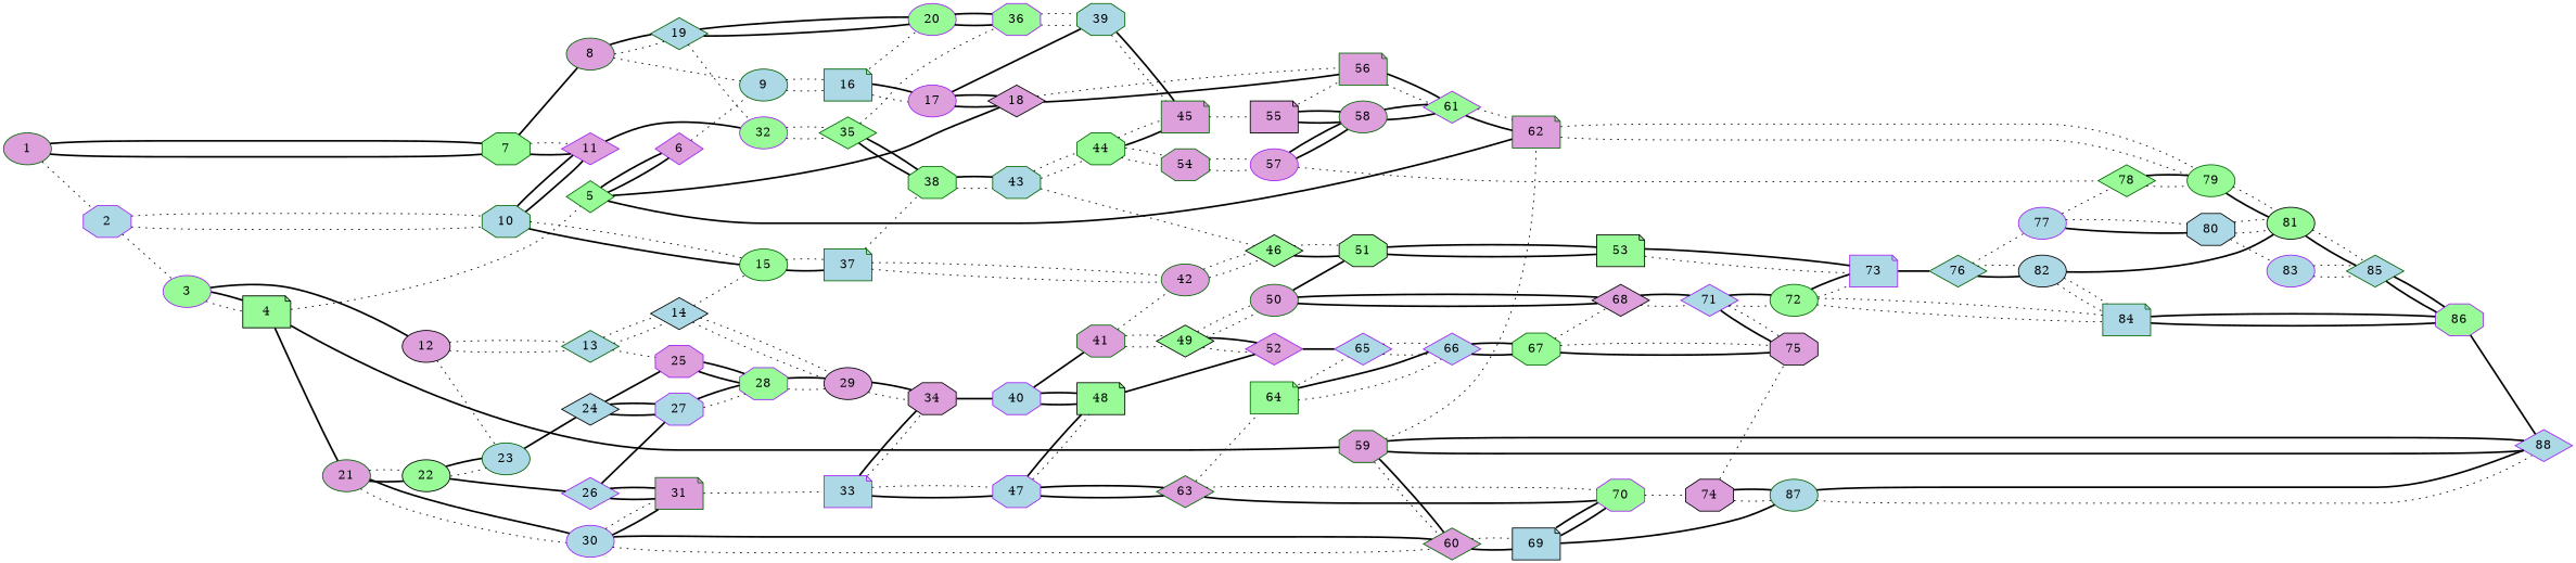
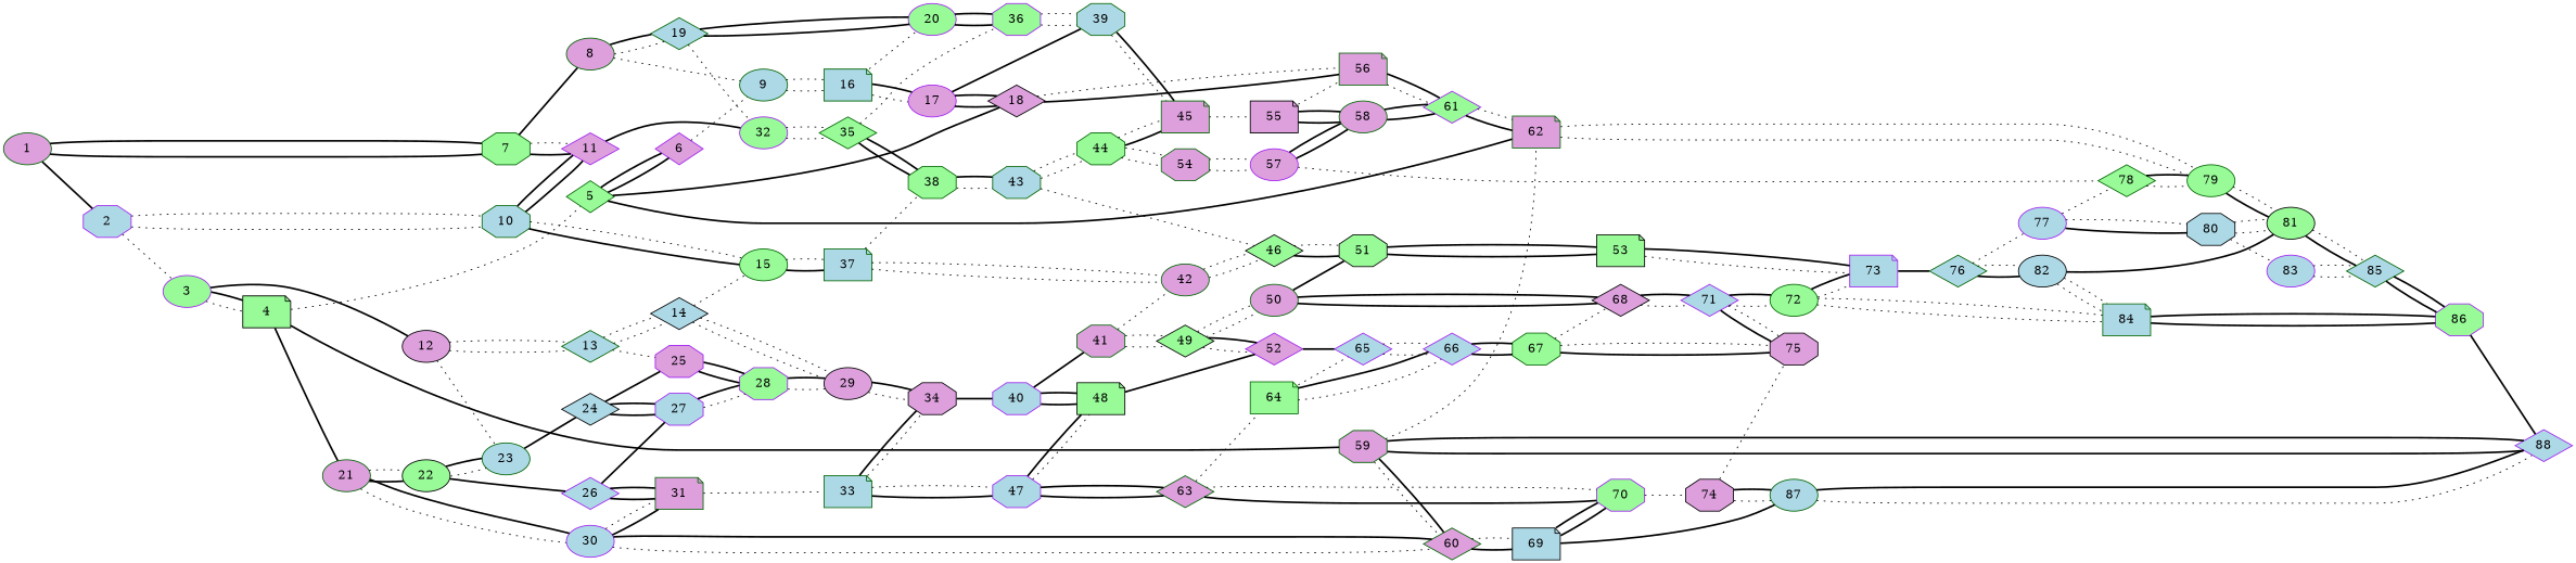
  graph {
    rankdir=LR
    node [color=darkgreen fillcolor=lightblue shape=ellipse style=filled]
    edge [style=bold]
    1 [fillcolor=plum]
    2 [color=purple shape=octagon]
    7 [fillcolor=palegreen shape=octagon]
    3 [color=purple fillcolor=palegreen]
    10 [shape=octagon]
    8 [fillcolor=plum]
    11 [color=purple fillcolor=plum shape=diamond]
    4 [color=black fillcolor=palegreen shape=note]
    12 [color=black fillcolor=plum]
    15 [fillcolor=palegreen]
    5 [fillcolor=palegreen shape=diamond]
    21 [fillcolor=plum]
    59 [fillcolor=plum shape=octagon]
    13 [shape=diamond]
    23
    6 [color=purple fillcolor=plum shape=diamond]
    18 [color=black fillcolor=plum shape=diamond]
    62 [fillcolor=plum shape=note]
    22 [color=black fillcolor=palegreen]
    30 [color=purple]
    60 [fillcolor=plum shape=diamond]
    88 [color=purple shape=diamond]
    9
    56 [fillcolor=plum shape=note]
    79 [fillcolor=palegreen]
    16 [shape=note]
    19 [shape=diamond]
    32 [color=purple fillcolor=palegreen]
    20 [color=purple fillcolor=palegreen]
    17 [color=purple fillcolor=plum]
    37 [shape=note]
    35 [fillcolor=palegreen shape=diamond]
    14 [color=black shape=diamond]
    25 [color=purple fillcolor=plum shape=octagon]
    24 [color=black shape=diamond]
    29 [color=black fillcolor=plum]
    28 [color=purple fillcolor=palegreen shape=octagon]
    34 [color=black fillcolor=plum shape=octagon]
    38 [fillcolor=palegreen shape=octagon]
    42 [fillcolor=plum]
    39 [shape=octagon]
    36 [color=purple fillcolor=palegreen shape=octagon]
    45 [fillcolor=plum shape=note]
    61 [color=purple fillcolor=palegreen shape=diamond]
    26 [color=purple shape=diamond]
    31 [fillcolor=plum shape=note]
    27 [color=purple shape=octagon]
-   33 [color=purple shape=note]
+   33 [shape=note]
    40 [color=purple shape=octagon]
    69 [color=black shape=note]
    47 [color=purple shape=octagon]
    48 [color=black fillcolor=palegreen shape=note]
    63 [fillcolor=plum shape=diamond]
    41 [fillcolor=plum shape=octagon]
    43 [shape=octagon]
    46 [color=black fillcolor=palegreen shape=diamond]
    44 [fillcolor=palegreen shape=octagon]
    55 [color=black fillcolor=plum shape=note]
    49 [color=black fillcolor=palegreen shape=diamond]
    52 [color=purple fillcolor=plum shape=diamond]
    50 [fillcolor=plum]
    51 [color=black fillcolor=palegreen shape=octagon]
    54 [fillcolor=plum shape=octagon]
    57 [color=purple fillcolor=plum]
    58 [fillcolor=plum]
    53 [color=black fillcolor=palegreen shape=note]
    64 [fillcolor=palegreen shape=note]
    70 [color=purple fillcolor=palegreen shape=octagon]
    65 [color=purple shape=diamond]
    68 [color=black fillcolor=plum shape=diamond]
    71 [color=purple shape=diamond]
    73 [color=purple shape=note]
    66 [color=purple shape=diamond]
    76 [shape=diamond]
    78 [fillcolor=palegreen shape=diamond]
    87
    81 [color=black fillcolor=palegreen]
    74 [color=black fillcolor=plum shape=octagon]
    67 [fillcolor=palegreen shape=octagon]
    75 [color=black fillcolor=plum shape=octagon]
    72 [fillcolor=palegreen]
    84 [shape=note]
    86 [color=purple fillcolor=palegreen shape=octagon]
    77 [color=purple]
    82 [color=black]
    80 [color=black shape=octagon]
    83 [color=purple]
    85 [shape=diamond]
-   1 -- 2 [style=dotted]
+   1 -- 2
    1 -- 7
    1 -- 7
    2 -- 3 [style=dotted]
    2 -- 10 [style=dotted]
    2 -- 10 [style=dotted]
    7 -- 8
    7 -- 11
    7 -- 11 [style=dotted]
    3 -- 4 [style=dotted]
    3 -- 4
    3 -- 12
    10 -- 11
    10 -- 11
    10 -- 15
    10 -- 15 [style=dotted]
    8 -- 9 [style=dotted]
    8 -- 19 [style=dotted]
    8 -- 19
    11 -- 32
    4 -- 5 [style=dotted]
    4 -- 21
    4 -- 59
    12 -- 13 [style=dotted]
    12 -- 13 [style=dotted]
    12 -- 23 [style=dotted]
    15 -- 37
    15 -- 37 [style=dotted]
    5 -- 6
    5 -- 6
    5 -- 18
    5 -- 62
    21 -- 22
    21 -- 22 [style=dotted]
    21 -- 30 [style=dotted]
    21 -- 30
    59 -- 62 [style=dotted]
    59 -- 60 [style=dotted]
    59 -- 60
    59 -- 88
    59 -- 88
    13 -- 14 [style=dotted]
    13 -- 14 [style=dotted]
    13 -- 25 [style=dotted]
    23 -- 24
    6 -- 9 [style=dotted]
    18 -- 56
    18 -- 56 [style=dotted]
    62 -- 79 [style=dotted]
    62 -- 79 [style=dotted]
    22 -- 23 [style=dotted]
    22 -- 23
    22 -- 26
    30 -- 60 [style=dotted]
    30 -- 60
    30 -- 31
    30 -- 31 [style=dotted]
    60 -- 69
    60 -- 69 [style=dotted]
    9 -- 16 [style=dotted]
    9 -- 16 [style=dotted]
    56 -- 61 [style=dotted]
    56 -- 61
    79 -- 81
    79 -- 81 [style=dotted]
    16 -- 20 [style=dotted]
    16 -- 17 [style=dotted]
    16 -- 17
    19 -- 32 [style=dotted]
    19 -- 20
    19 -- 20
    32 -- 35 [style=dotted]
    32 -- 35 [style=dotted]
    20 -- 36
    20 -- 36
    17 -- 18
    17 -- 18
    17 -- 39
    37 -- 38 [style=dotted]
    37 -- 42 [style=dotted]
    37 -- 42 [style=dotted]
    35 -- 38
    35 -- 38
    35 -- 36 [style=dotted]
    14 -- 15 [style=dotted]
    14 -- 29 [style=dotted]
    14 -- 29 [style=dotted]
    25 -- 28
    25 -- 28
    24 -- 25
    24 -- 27
    24 -- 27
    29 -- 34 [style=dotted]
    29 -- 34
    28 -- 29 [style=dotted]
    28 -- 29
    34 -- 40
    38 -- 43 [style=dotted]
    38 -- 43
    42 -- 46 [style=dotted]
    42 -- 46 [style=dotted]
    39 -- 45 [style=dotted]
    39 -- 45
    36 -- 39 [style=dotted]
    36 -- 39 [style=dotted]
    45 -- 55 [style=dotted]
    61 -- 62
    61 -- 62 [style=dotted]
    26 -- 31
    26 -- 31
    26 -- 27
    31 -- 33 [style=dotted]
    27 -- 28 [style=dotted]
    27 -- 28
    33 -- 34 [style=dotted]
    33 -- 34
    33 -- 47
    33 -- 47 [style=dotted]
    40 -- 48
    40 -- 48
    40 -- 41
    69 -- 70
    69 -- 70
    69 -- 87
    47 -- 48 [style=dotted]
    47 -- 48
    47 -- 63
    47 -- 63
    48 -- 52
    63 -- 64 [style=dotted]
    63 -- 70
    63 -- 70 [style=dotted]
    41 -- 42 [style=dotted]
    41 -- 49 [style=dotted]
    41 -- 49 [style=dotted]
    43 -- 46 [style=dotted]
    43 -- 44 [style=dotted]
    43 -- 44 [style=dotted]
    46 -- 51
    46 -- 51 [style=dotted]
    44 -- 45
    44 -- 45 [style=dotted]
    44 -- 54 [style=dotted]
    44 -- 54 [style=dotted]
    55 -- 56 [style=dotted]
    55 -- 58
    55 -- 58
    49 -- 52 [style=dotted]
    49 -- 52
    49 -- 50 [style=dotted]
    49 -- 50 [style=dotted]
    52 -- 65
    50 -- 51
    50 -- 68
    50 -- 68
    51 -- 53
    51 -- 53
    54 -- 57 [style=dotted]
    54 -- 57 [style=dotted]
    57 -- 58
    57 -- 58
    57 -- 78 [style=dotted]
    58 -- 61
    58 -- 61
    53 -- 73 [style=dotted]
    53 -- 73
    64 -- 65 [style=dotted]
    64 -- 66 [style=dotted]
    64 -- 66
    70 -- 74 [style=dotted]
    65 -- 66 [style=dotted]
    65 -- 66 [style=dotted]
    68 -- 71 [style=dotted]
    68 -- 71
    71 -- 75
    71 -- 75 [style=dotted]
    71 -- 72 [style=dotted]
    71 -- 72
    73 -- 76
    66 -- 67
    66 -- 67
    76 -- 77 [style=dotted]
    76 -- 82
    76 -- 82 [style=dotted]
    78 -- 79 [style=dotted]
    78 -- 79
    87 -- 88 [style=dotted]
    87 -- 88
    81 -- 85
    81 -- 85 [style=dotted]
    74 -- 87 [style=dotted]
    74 -- 87
    74 -- 75 [style=dotted]
    67 -- 68 [style=dotted]
    67 -- 75
    67 -- 75 [style=dotted]
    72 -- 73 [style=dotted]
    72 -- 73
    72 -- 84 [style=dotted]
    72 -- 84 [style=dotted]
    84 -- 86
    84 -- 86
    86 -- 88
    77 -- 78 [style=dotted]
    77 -- 80
    77 -- 80 [style=dotted]
    82 -- 81
    82 -- 84 [style=dotted]
    82 -- 84 [style=dotted]
    80 -- 81 [style=dotted]
    80 -- 81 [style=dotted]
    80 -- 83 [style=dotted]
    83 -- 85 [style=dotted]
    83 -- 85 [style=dotted]
    85 -- 86
    85 -- 86
  }
